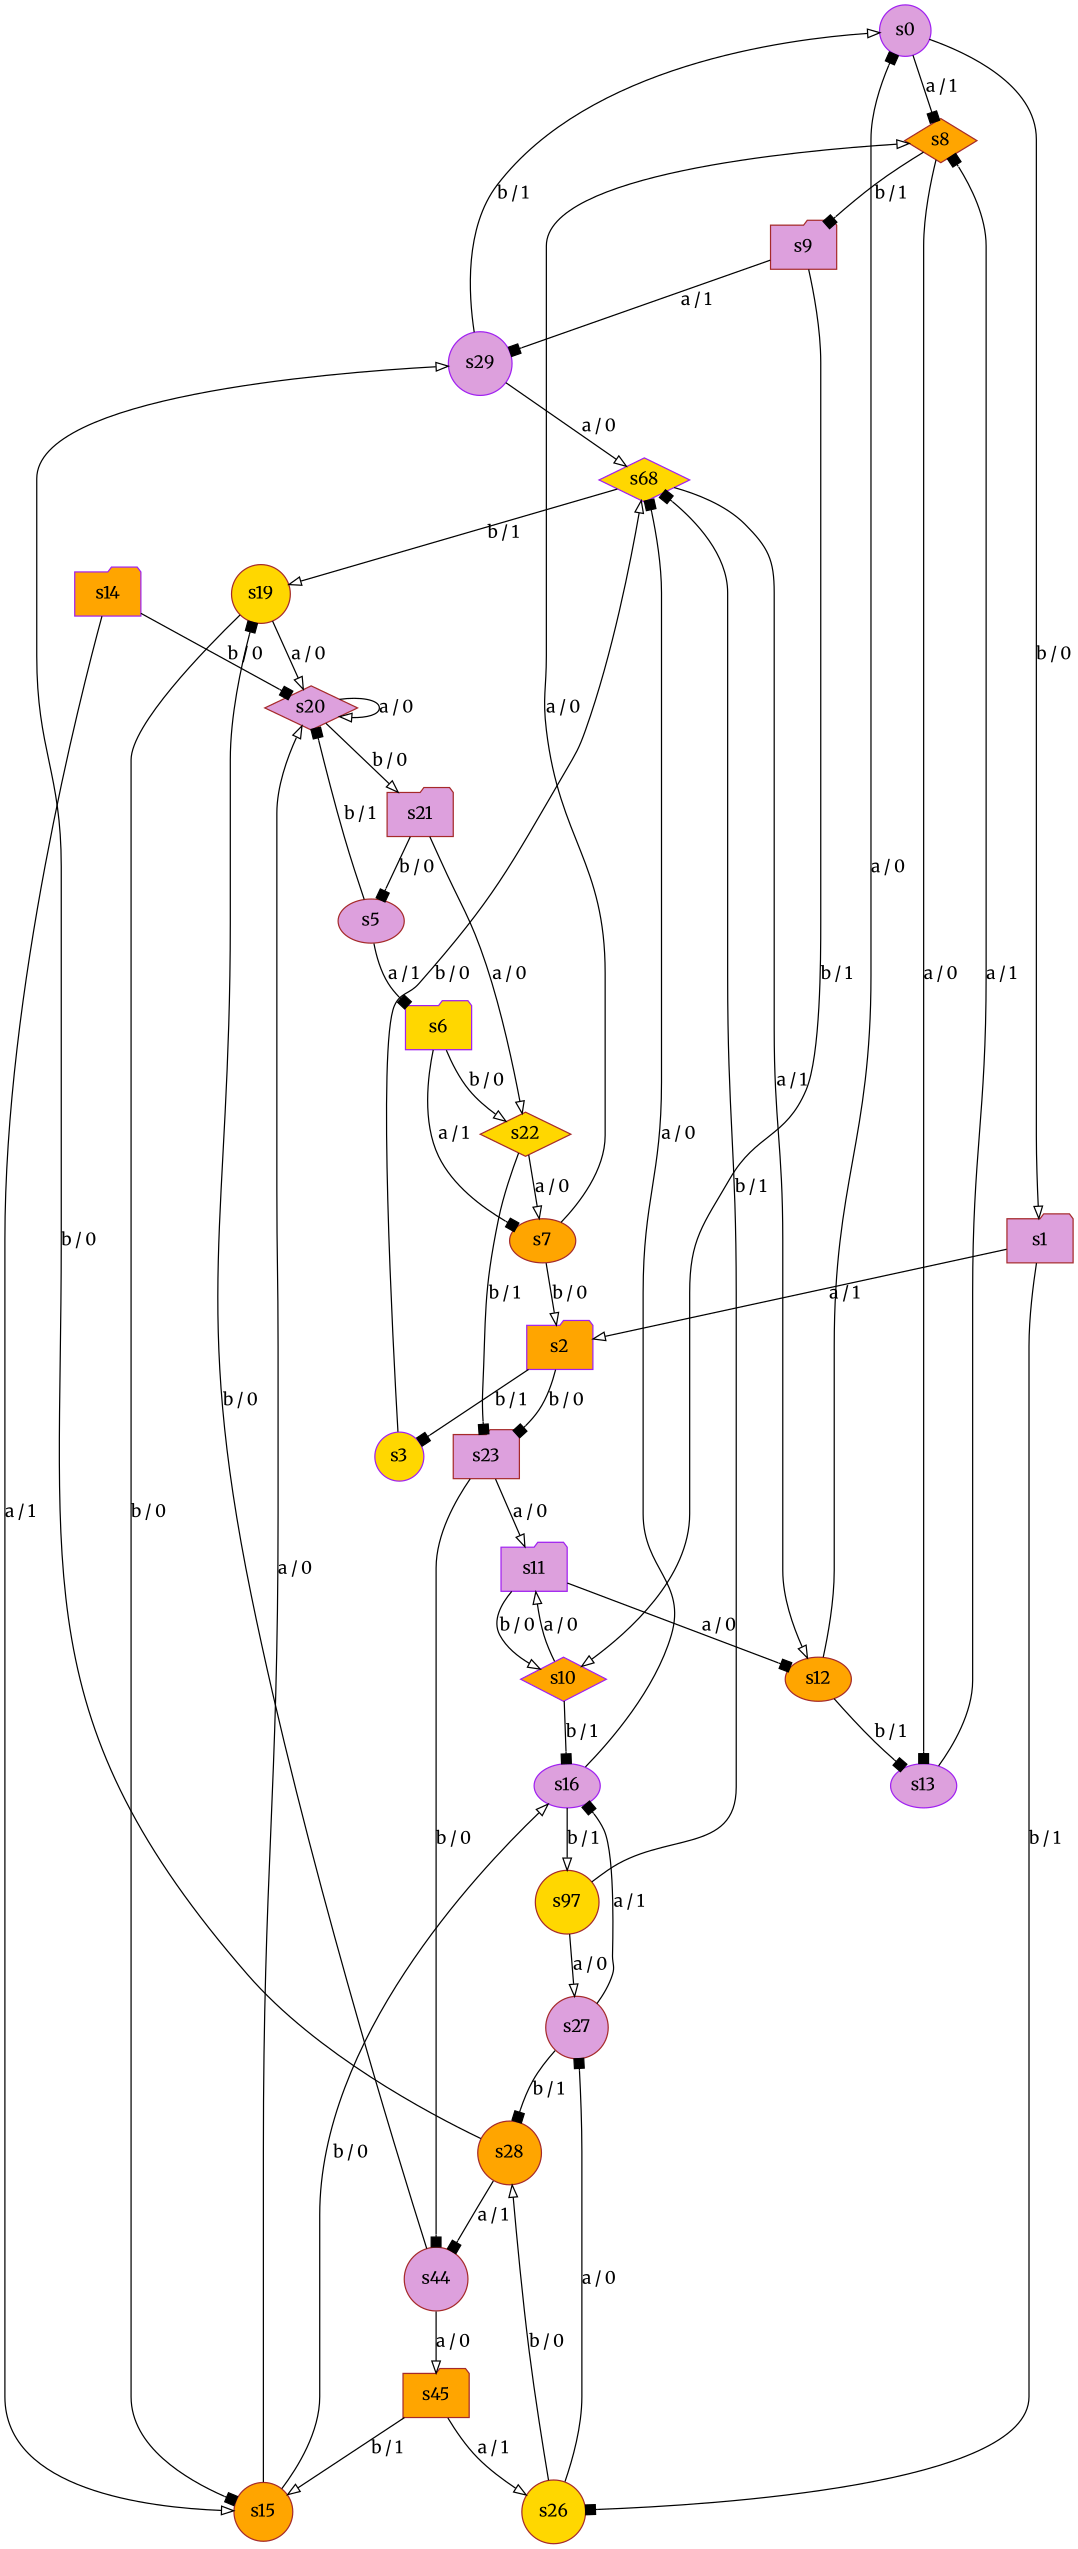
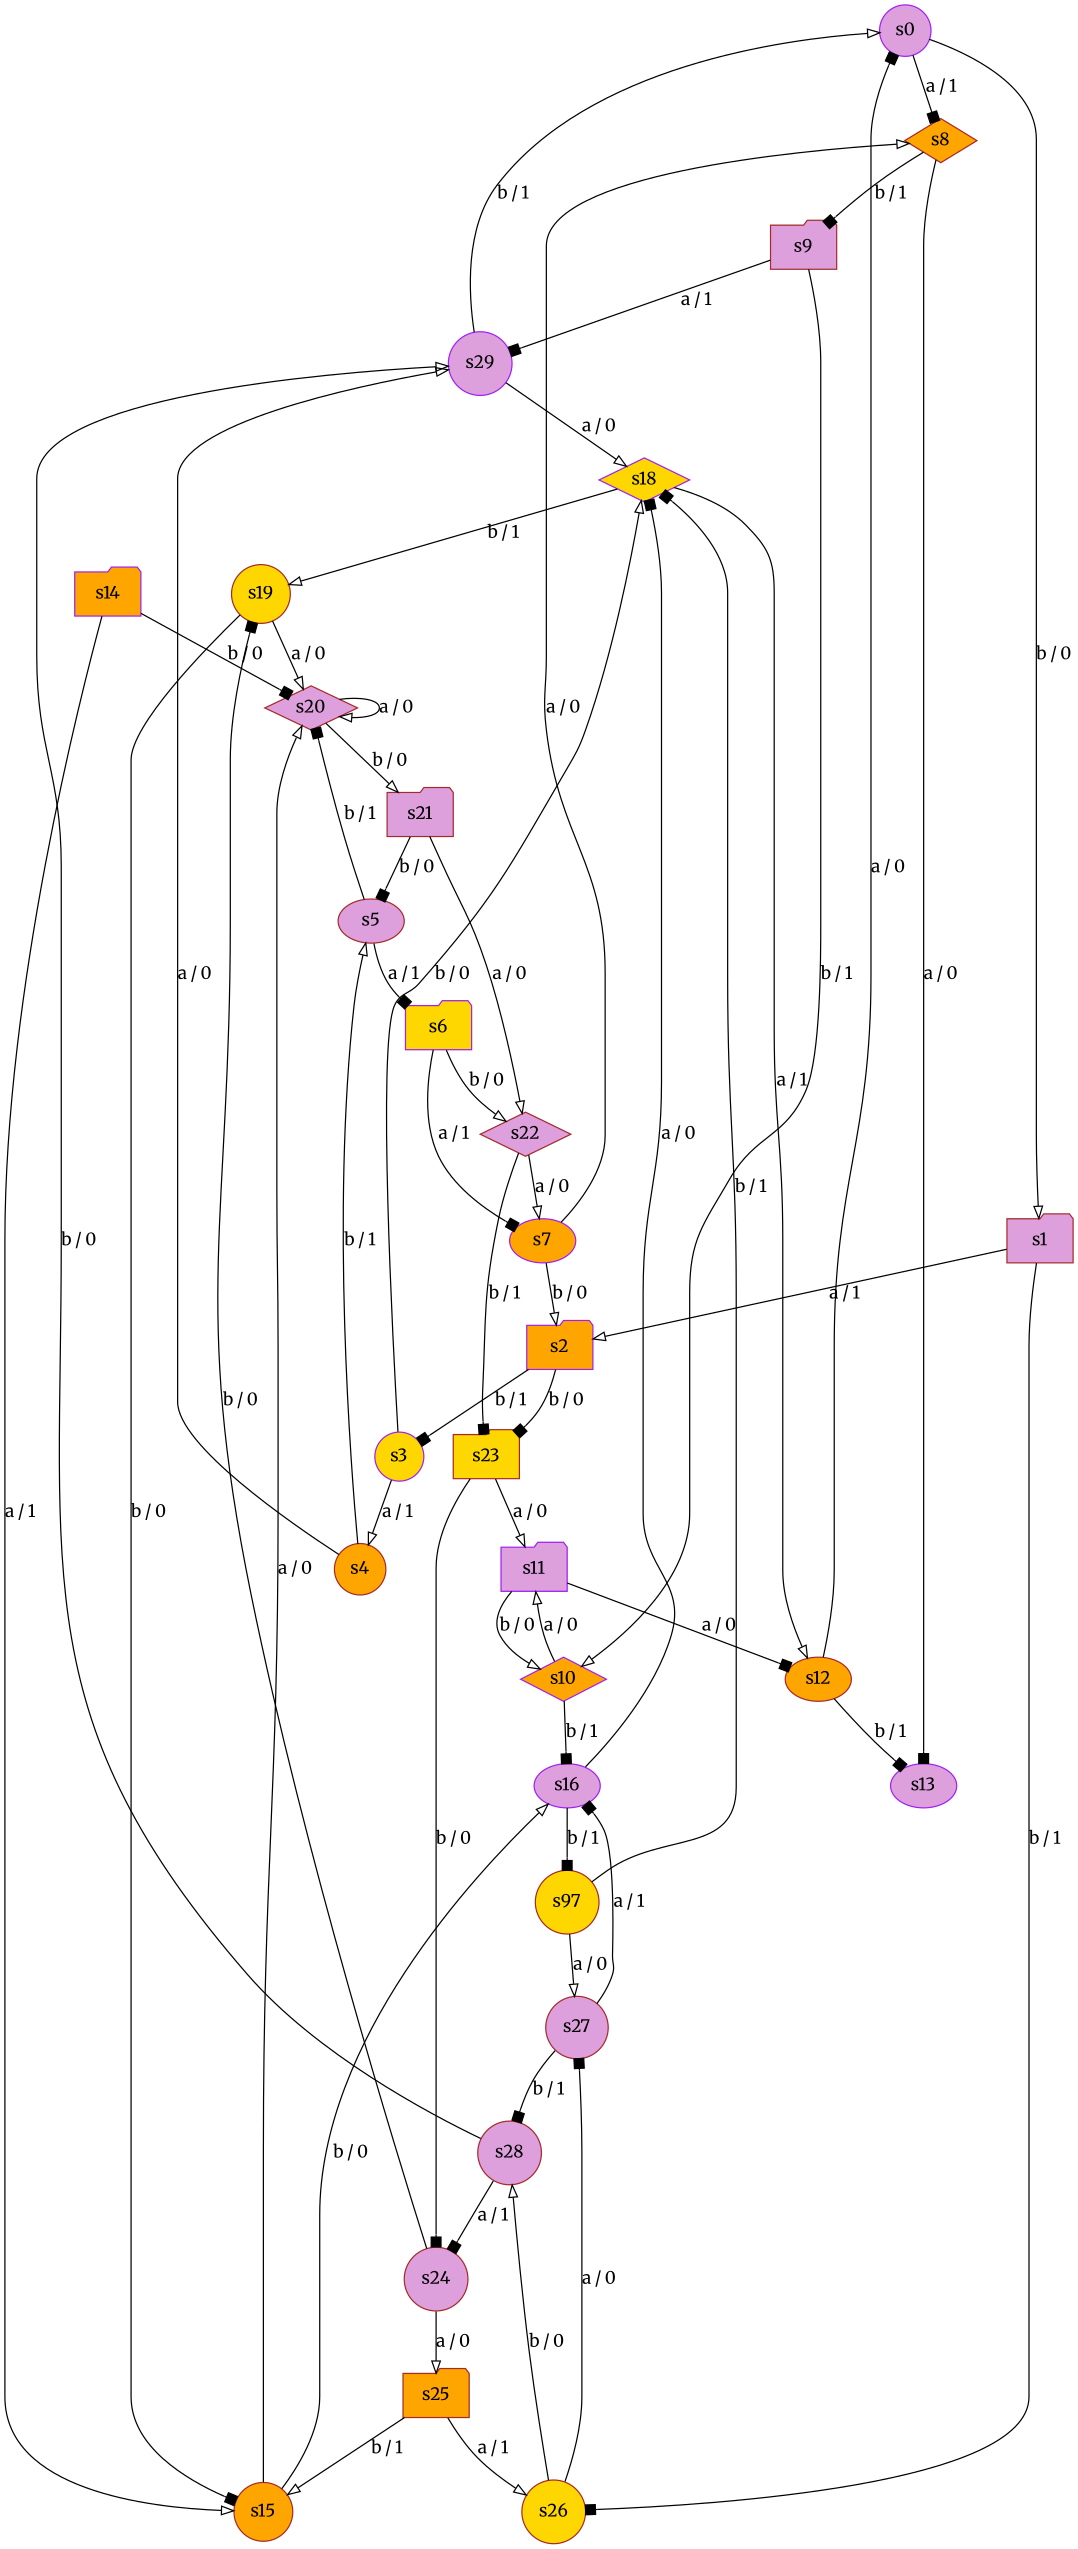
  digraph {
    fontname=Merriweather
    node [color=brown fillcolor=plum fontname=Merriweather shape=circle style=filled]
    edge [arrowhead=onormal fontname=Merriweather]
    s0 [color=purple]
    s8 [fillcolor=orange shape=diamond]
    s1 [shape=folder]
    s13 [color=purple shape=ellipse]
    s9 [shape=folder]
    s2 [color=purple fillcolor=orange shape=folder]
    s26 [fillcolor=gold]
    s29 [color=purple]
    s10 [color=purple fillcolor=orange shape=diamond]
-   s23 [shape=folder]
+   s23 [fillcolor=gold shape=folder]
    s3 [color=purple fillcolor=gold]
    s27
-   s28 [fillcolor=orange]
+   s28
    s11 [color=purple shape=folder]
-   s24 [label=s44]
-   s18 [color=purple fillcolor=gold shape=diamond label=s68]
+   s24
+   s4 [fillcolor=orange]
+   s18 [color=purple fillcolor=gold shape=diamond]
    s12 [fillcolor=orange shape=ellipse]
    s19 [fillcolor=gold]
-   s25 [fillcolor=orange shape=folder label=s45]
+   s25 [fillcolor=orange shape=folder]
    s5 [shape=ellipse]
    s6 [color=purple fillcolor=gold shape=folder]
    s20 [shape=diamond]
-   s7 [fillcolor=orange shape=ellipse]
-   s22 [fillcolor=gold shape=diamond]
+   s7 [color=purple fillcolor=orange shape=ellipse]
+   s22 [shape=diamond]
    s21 [shape=folder]
    s14 [color=purple fillcolor=orange shape=folder]
    s15 [fillcolor=orange]
    s16 [color=purple shape=ellipse]
    n30 [fillcolor=gold label=s97]
    s0 -> s8 [arrowhead=box label="a / 1"]
    s0 -> s1 [label="b / 0"]
    s8 -> s13 [arrowhead=box label="a / 0"]
    s8 -> s9 [arrowhead=box label="b / 1"]
    s1 -> s2 [label="a / 1"]
    s1 -> s26 [arrowhead=box label="b / 1"]
-   s13 -> s8 [arrowhead=box label="a / 1"]
    s9 -> s29 [arrowhead=box label="a / 1"]
    s9 -> s10 [label="b / 1"]
    s2 -> s23 [arrowhead=box label="b / 0"]
    s2 -> s3 [arrowhead=box label="b / 1"]
    s26 -> s27 [arrowhead=box label="a / 0"]
    s26 -> s28 [label="b / 0"]
    s29 -> s0 [label="b / 1"]
    s29 -> s18 [label="a / 0"]
    s10 -> s11 [label="a / 0"]
    s10 -> s16 [arrowhead=box label="b / 1"]
    s23 -> s11 [label="a / 0"]
    s23 -> s24 [arrowhead=box label="b / 0"]
+   s3 -> s4 [label="a / 1"]
    s3 -> s18 [label="b / 0"]
    s27 -> s28 [arrowhead=box label="b / 1"]
    s27 -> s16 [arrowhead=box label="a / 1"]
    s28 -> s29 [label="b / 0"]
    s28 -> s24 [arrowhead=box label="a / 1"]
    s11 -> s10 [label="b / 0"]
    s11 -> s12 [arrowhead=box label="a / 0"]
    s24 -> s19 [arrowhead=box label="b / 0"]
    s24 -> s25 [label="a / 0"]
+   s4 -> s29 [label="a / 0"]
+   s4 -> s5 [label="b / 1"]
    s18 -> s12 [label="a / 1"]
    s18 -> s19 [label="b / 1"]
    s12 -> s0 [arrowhead=box label="a / 0"]
    s12 -> s13 [arrowhead=box label="b / 1"]
    s19 -> s20 [label="a / 0"]
    s19 -> s15 [arrowhead=box label="b / 0"]
    s25 -> s26 [label="a / 1"]
    s25 -> s15 [label="b / 1"]
    s5 -> s6 [arrowhead=box label="a / 1"]
    s5 -> s20 [arrowhead=box label="b / 1"]
    s6 -> s7 [arrowhead=box label="a / 1"]
    s6 -> s22 [label="b / 0"]
    s20 -> s20 [label="a / 0"]
    s20 -> s21 [label="b / 0"]
    s7 -> s8 [label="a / 0"]
    s7 -> s2 [label="b / 0"]
    s22 -> s23 [arrowhead=box label="b / 1"]
    s22 -> s7 [label="a / 0"]
    s21 -> s5 [arrowhead=box label="b / 0"]
    s21 -> s22 [label="a / 0"]
    s14 -> s20 [arrowhead=box label="b / 0"]
    s14 -> s15 [label="a / 1"]
    s15 -> s20 [label="a / 0"]
    s15 -> s16 [label="b / 0"]
    s16 -> s18 [arrowhead=box label="a / 0"]
-   s16 -> n30 [label="b / 1"]
+   s16 -> n30 [arrowhead=box label="b / 1"]
    n30 -> s27 [label="a / 0"]
    n30 -> s18 [arrowhead=box label="b / 1"]
  }
